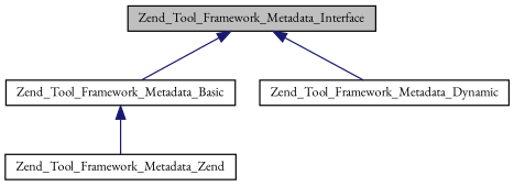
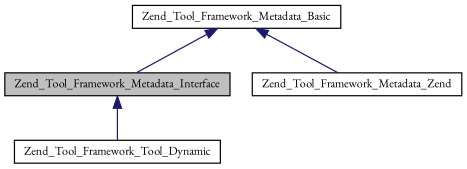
  digraph {
    fontname="EB Garamond"
    node [color=black fillcolor=white fontname="EB Garamond" fontsize=10 shape=record style=filled]
    edge [color=midnightblue dir=back fontname="EB Garamond" fontsize=10 labelfontname=Helvetica labelfontsize=10 style=solid]
    n1 [fillcolor=grey75 fontcolor=black height=0.2 label=Zend_Tool_Framework_Metadata_Interface width=0.4]
    n2 [height=0.2 label=Zend_Tool_Framework_Metadata_Basic width=0.4]
-   n3 [height=0.2 label=Zend_Tool_Framework_Metadata_Dynamic width=0.4]
+   n3 [height=0.2 label=Zend_Tool_Framework_Tool_Dynamic width=0.4]
    n4 [height=0.2 label=Zend_Tool_Framework_Metadata_Zend width=0.4]
-   n1 -> n2
+   n2 -> n1
    n1 -> n3
    n2 -> n4
  }
